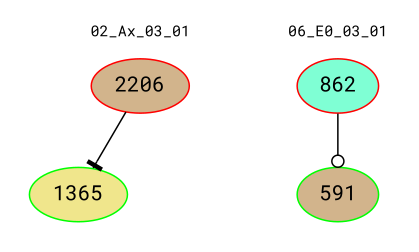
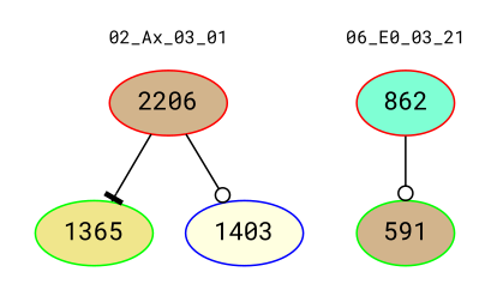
  digraph {
    fontname="Roboto Mono"
    node [color=red fillcolor=tan fontname="Roboto Mono" style=filled]
    edge [arrowhead=odot color=black fontname="Roboto Mono"]
    n1 [label=2206]
    n2 [color=green fillcolor=khaki label=1365]
+   n3 [color=blue fillcolor=lightyellow label=1403]
    n4 [fillcolor=aquamarine label=862]
    n5 [color=green label=591]
    subgraph cluster_1 {
      color=white
      fontsize=10
      label="02_Ax_03_01"
      n1
      n2
+     n3
    }
    subgraph cluster_2 {
      color=white
      fontsize=10
-     label="06_E0_03_01"
+     label="06_E0_03_21"
      n4
      n5
    }
    n1 -> n2 [arrowhead=tee]
+   n1 -> n3
    n4 -> n5
  }
